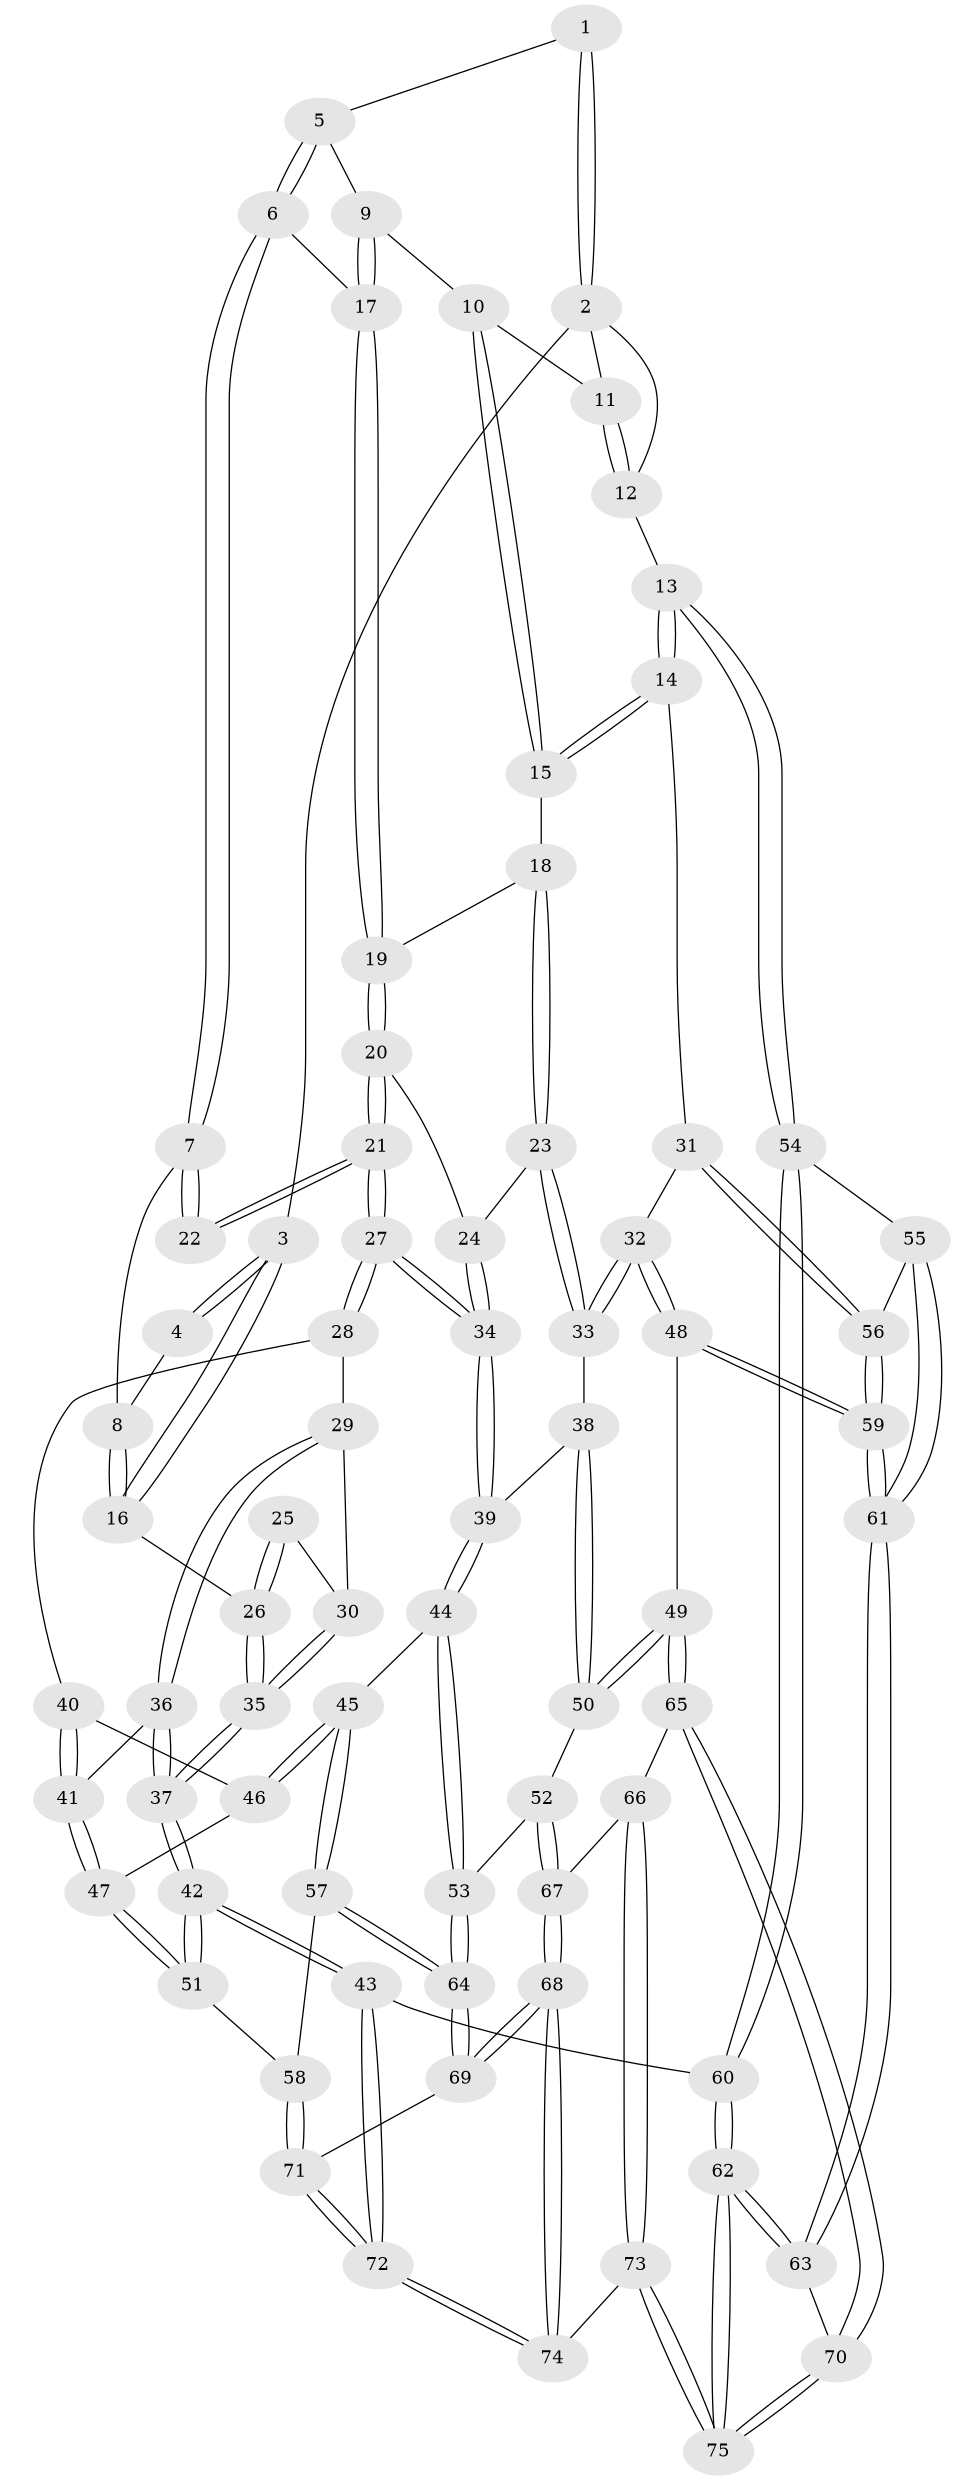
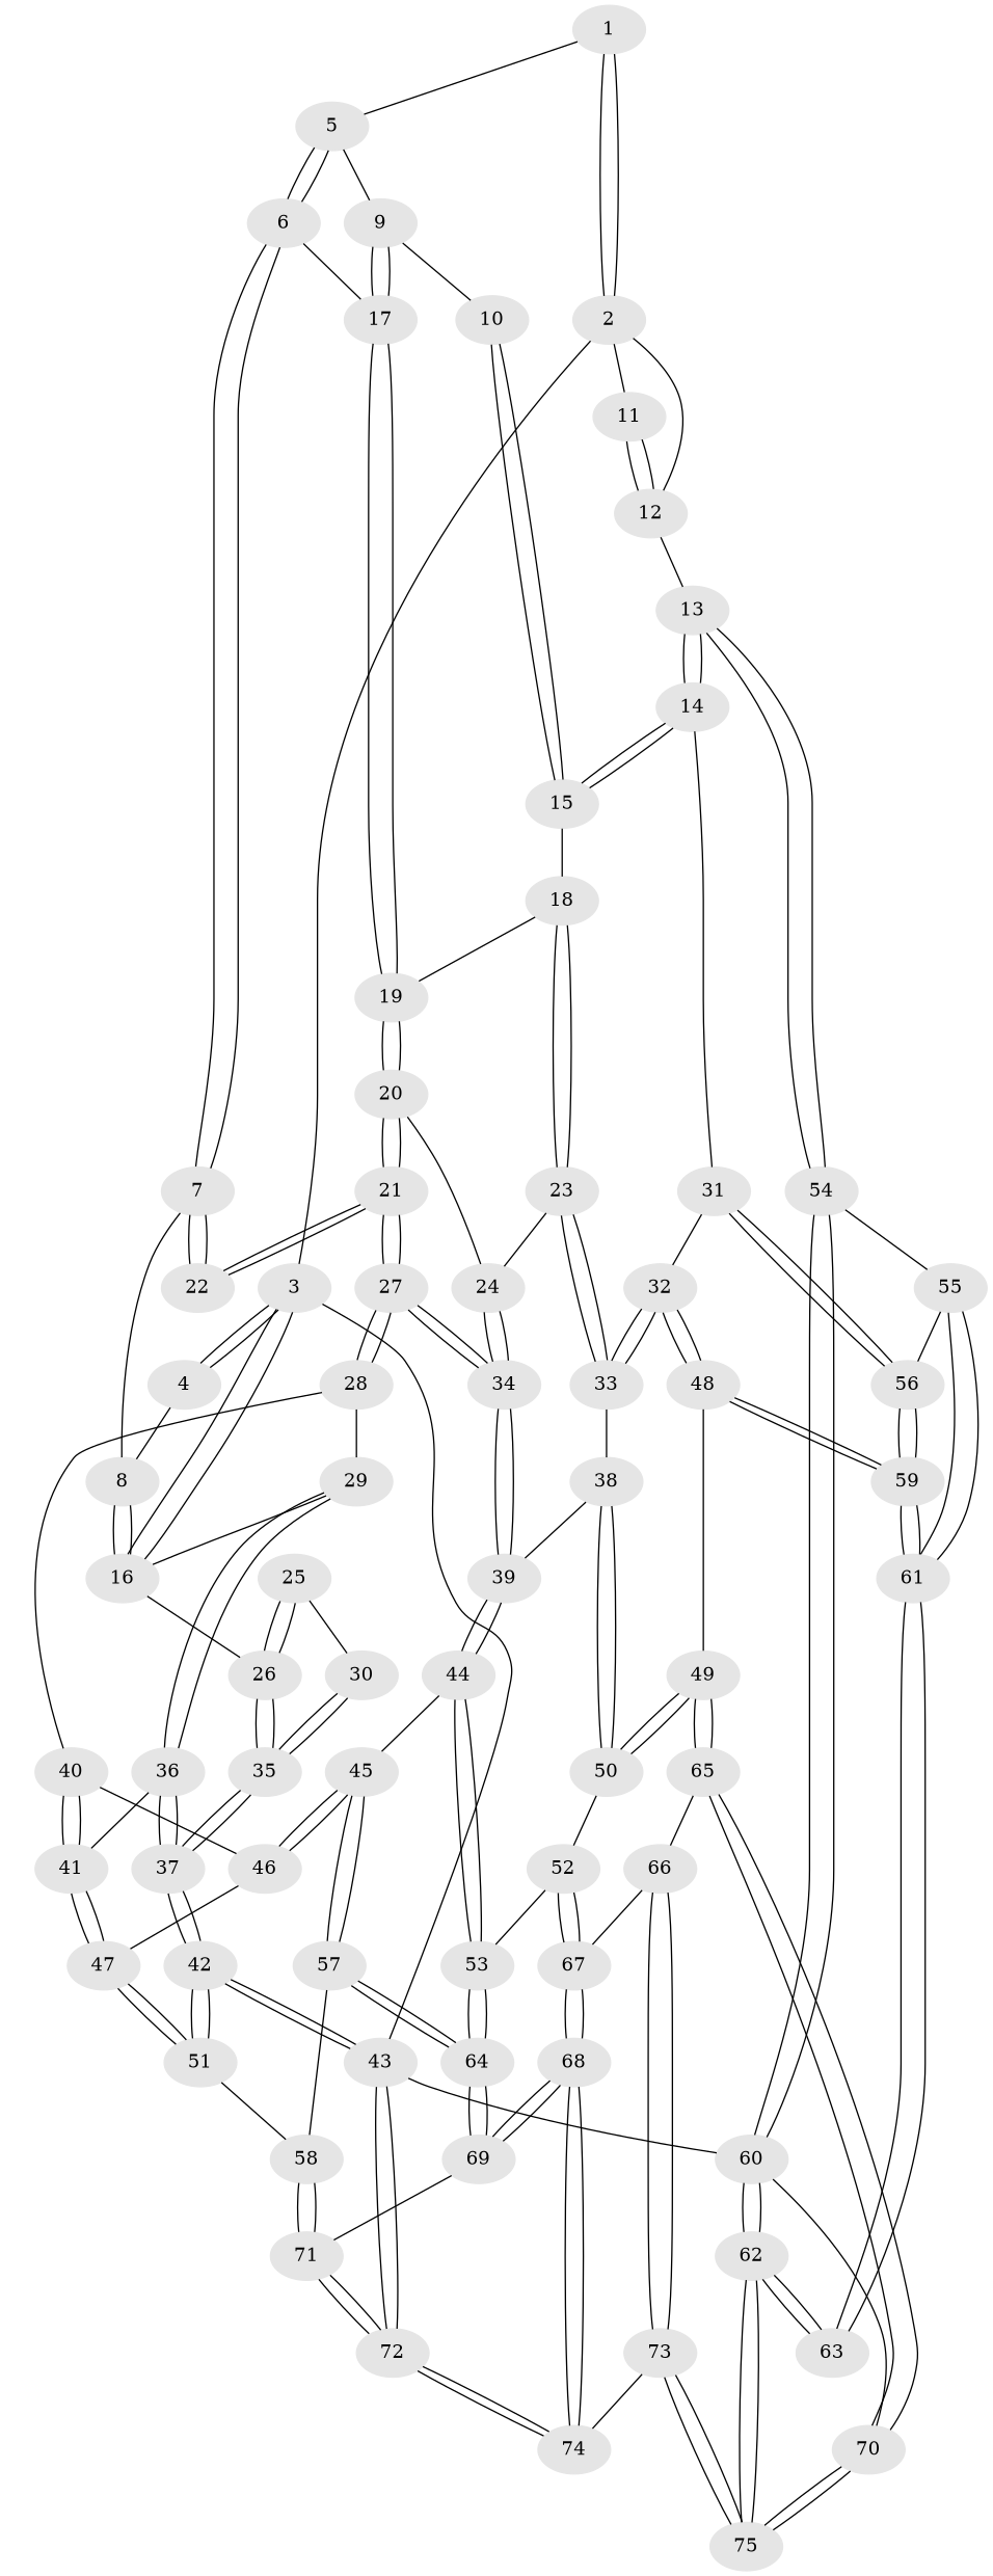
  graph {
    node [color=gray90 style=filled]
    1
    2
    5
    3
    11
    12
    6
    9
    4
    16
    43
    13
    8
    26
    60
    72
    7
    17
    10
    22
    19
    15
    18
    14
    54
    62
    31
    55
    32
    56
    23
    35
    20
    24
    33
    21
    27
    34
    28
    25
    30
    38
    39
    37
    29
    40
    36
    41
    46
    48
    59
    49
    50
    44
    42
    47
    51
    52
    45
    53
    58
    74
    57
    64
    65
    61
    70
    66
    67
    71
    68
    69
    63
    75
    73
    1 -- 2
    1 -- 2
    1 -- 5
    2 -- 3
    2 -- 11
    2 -- 12
    5 -- 6
    5 -- 6
    5 -- 9
    3 -- 4
    3 -- 4
    3 -- 16
    3 -- 16
+   3 -- 43
    11 -- 12
    11 -- 12
    12 -- 13
    6 -- 7
    6 -- 7
    6 -- 17
    9 -- 17
    9 -- 17
    9 -- 10
    4 -- 8
    16 -- 26
    43 -- 60
    43 -- 72
    43 -- 72
    13 -- 14
    13 -- 14
    13 -- 54
    13 -- 54
    8 -- 16
    8 -- 16
    26 -- 35
    26 -- 35
    60 -- 62
    60 -- 62
    72 -- 74
    72 -- 74
    7 -- 8
    7 -- 22
    7 -- 22
    17 -- 19
    17 -- 19
-   10 -- 11
    10 -- 15
    10 -- 15
    19 -- 20
    19 -- 20
    15 -- 18
    18 -- 19
    18 -- 23
    18 -- 23
    14 -- 15
    14 -- 15
    14 -- 31
    54 -- 60
    54 -- 60
    54 -- 55
    62 -- 63
    62 -- 63
    62 -- 75
    62 -- 75
    31 -- 32
    31 -- 56
    31 -- 56
    55 -- 56
    55 -- 61
    55 -- 61
    32 -- 33
    32 -- 33
    32 -- 48
    32 -- 48
    56 -- 59
    56 -- 59
    23 -- 24
    23 -- 33
    23 -- 33
    35 -- 37
    35 -- 37
    20 -- 24
    20 -- 21
    20 -- 21
    24 -- 34
    24 -- 34
    33 -- 38
    21 -- 22
    21 -- 22
    21 -- 27
    21 -- 27
    27 -- 34
    27 -- 34
    27 -- 28
    27 -- 28
    34 -- 39
    34 -- 39
    28 -- 29
    28 -- 40
    25 -- 26
    25 -- 26
    25 -- 30
    30 -- 35
    30 -- 35
    38 -- 39
    38 -- 50
    38 -- 50
    39 -- 44
    39 -- 44
    37 -- 42
    37 -- 42
-   29 -- 30
+   29 -- 16
    29 -- 36
    29 -- 36
    40 -- 41
    40 -- 41
    40 -- 46
    36 -- 37
    36 -- 37
    36 -- 41
    41 -- 47
    41 -- 47
    46 -- 47
    48 -- 59
    48 -- 59
    48 -- 49
    59 -- 61
    59 -- 61
    49 -- 50
    49 -- 50
    49 -- 65
    49 -- 65
    50 -- 52
    44 -- 45
    44 -- 53
    44 -- 53
    42 -- 43
    42 -- 43
    42 -- 51
    42 -- 51
    47 -- 51
    47 -- 51
    51 -- 58
    52 -- 53
    52 -- 67
    52 -- 67
    45 -- 46
    45 -- 46
    45 -- 57
    45 -- 57
    53 -- 64
    53 -- 64
    58 -- 71
    58 -- 71
    57 -- 58
    57 -- 64
    57 -- 64
    64 -- 69
    64 -- 69
    65 -- 70
    65 -- 70
    65 -- 66
    61 -- 63
    61 -- 63
    70 -- 75
    70 -- 75
    66 -- 67
    66 -- 73
    66 -- 73
    67 -- 68
    67 -- 68
    71 -- 72
    71 -- 72
    68 -- 74
    68 -- 74
    68 -- 69
    68 -- 69
    69 -- 71
-   63 -- 70
+   60 -- 70
    73 -- 74
    73 -- 75
    73 -- 75
  }
